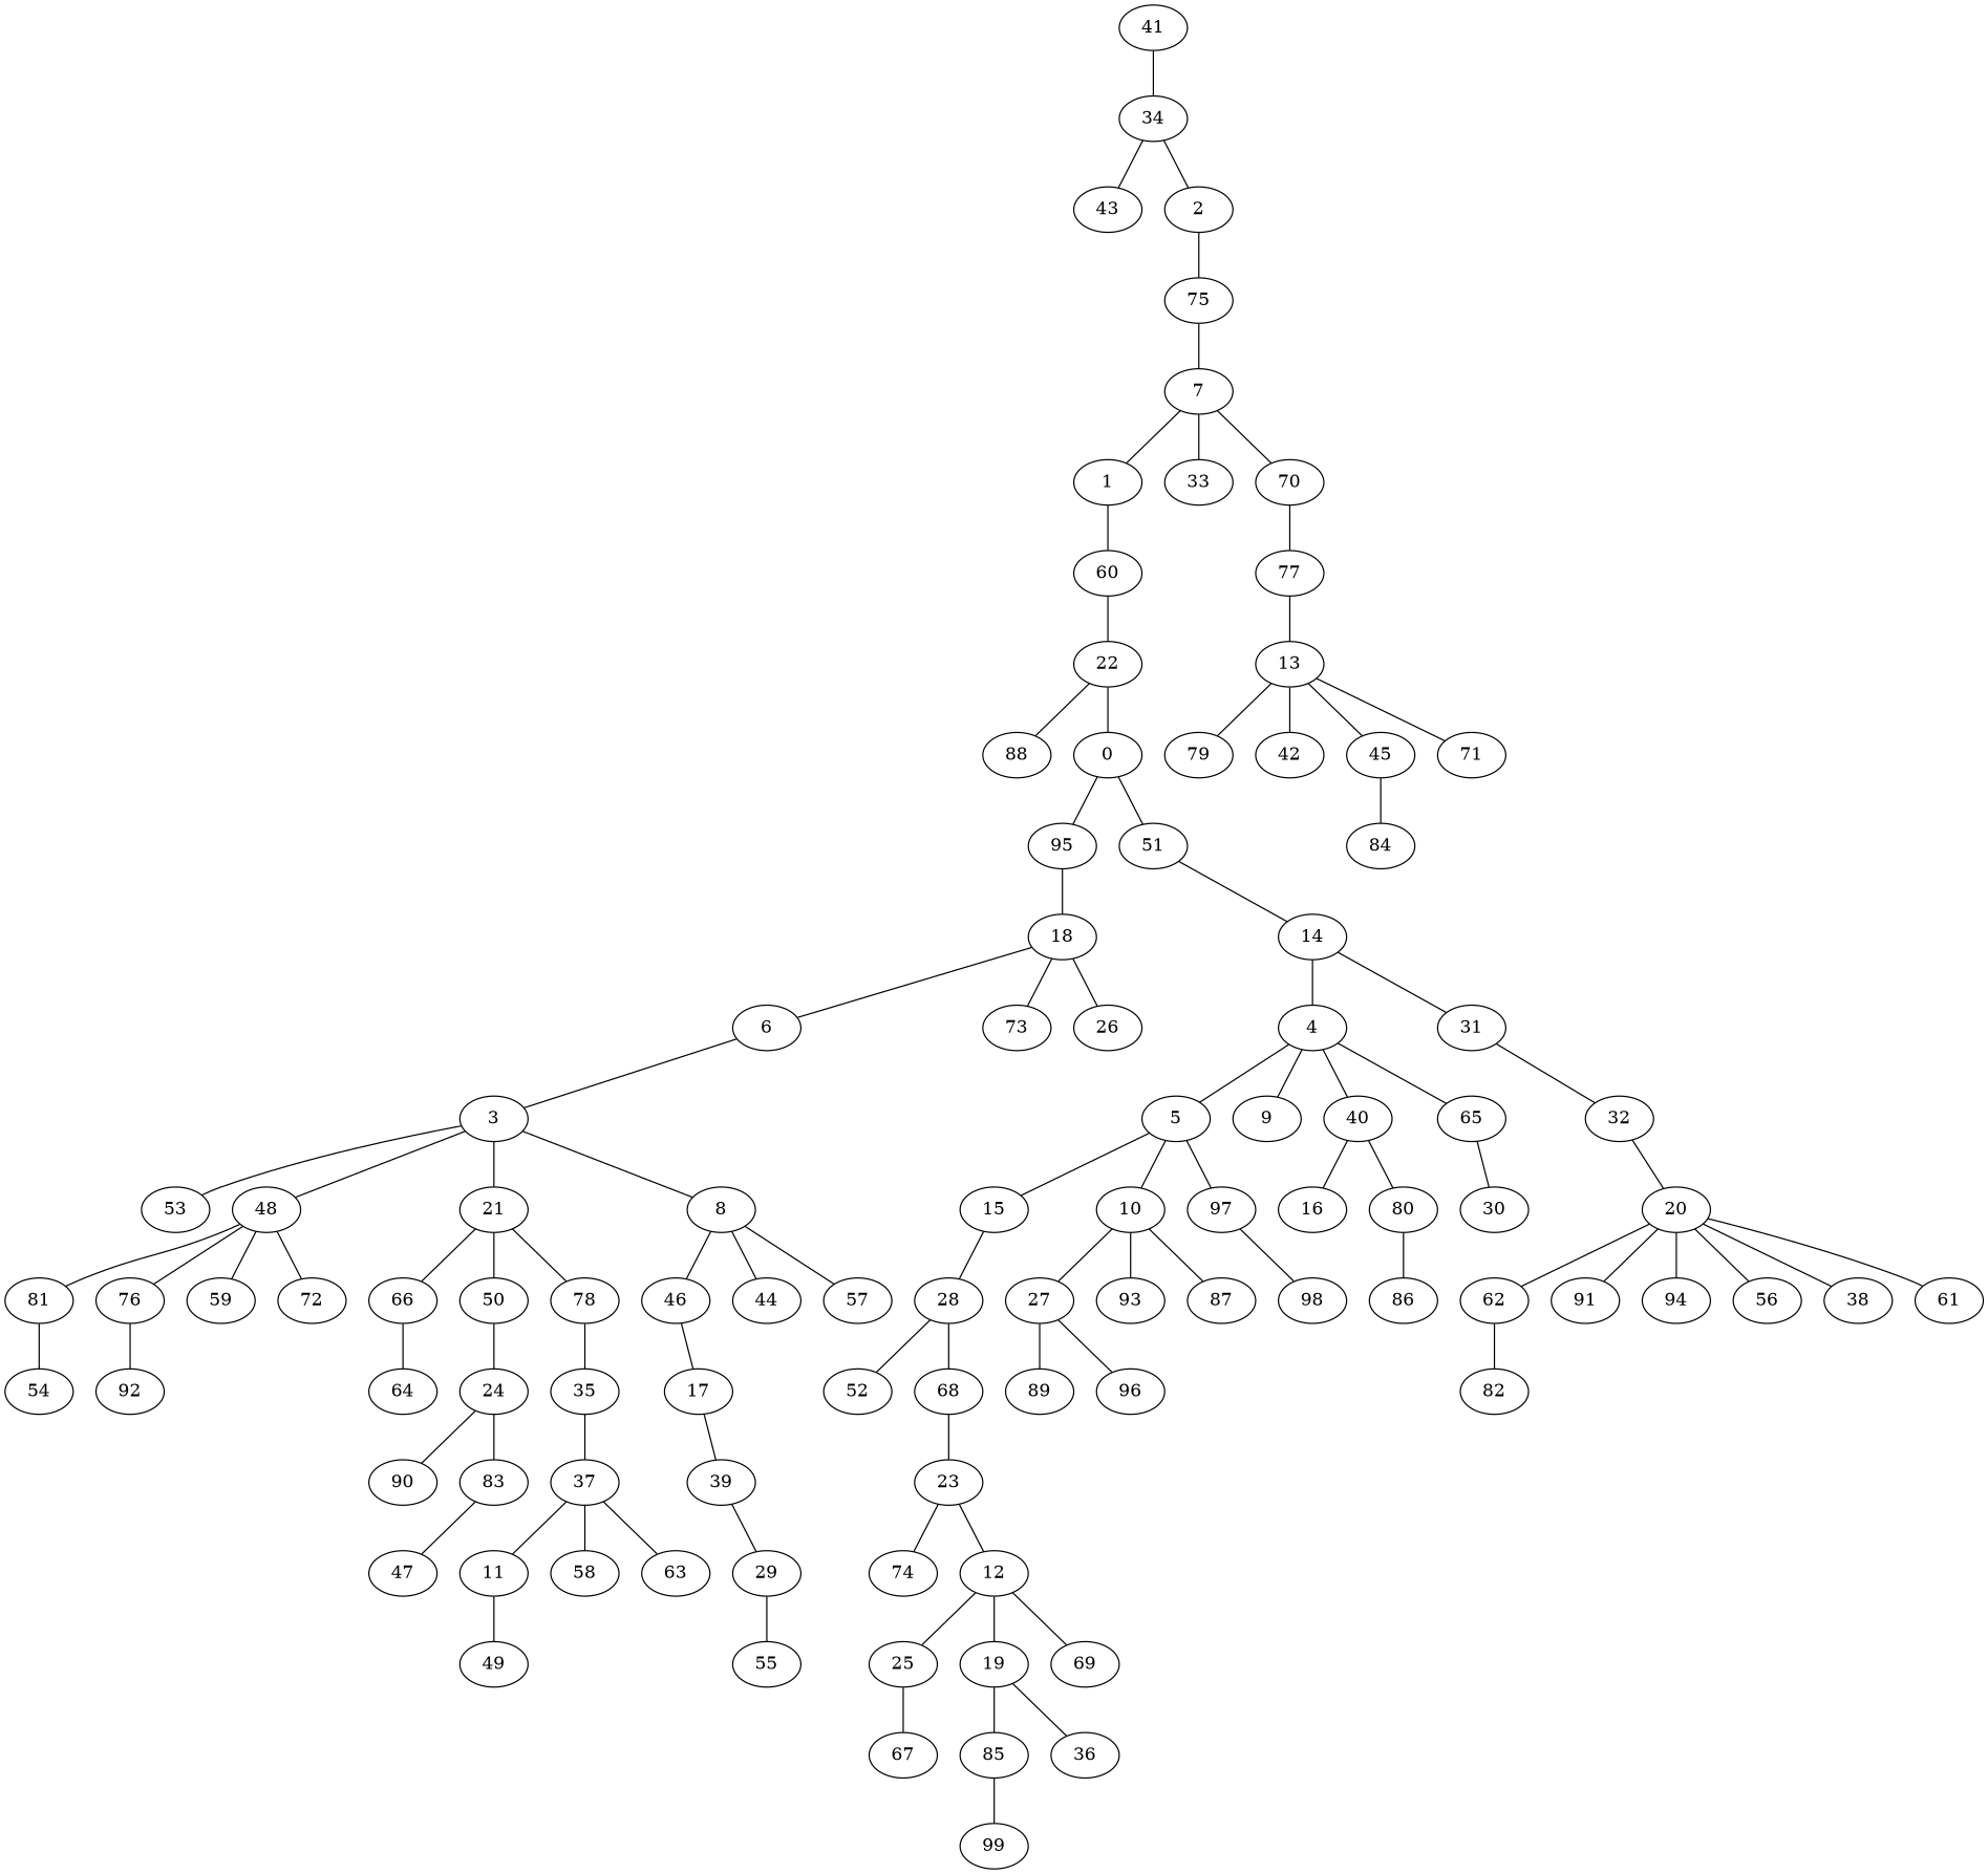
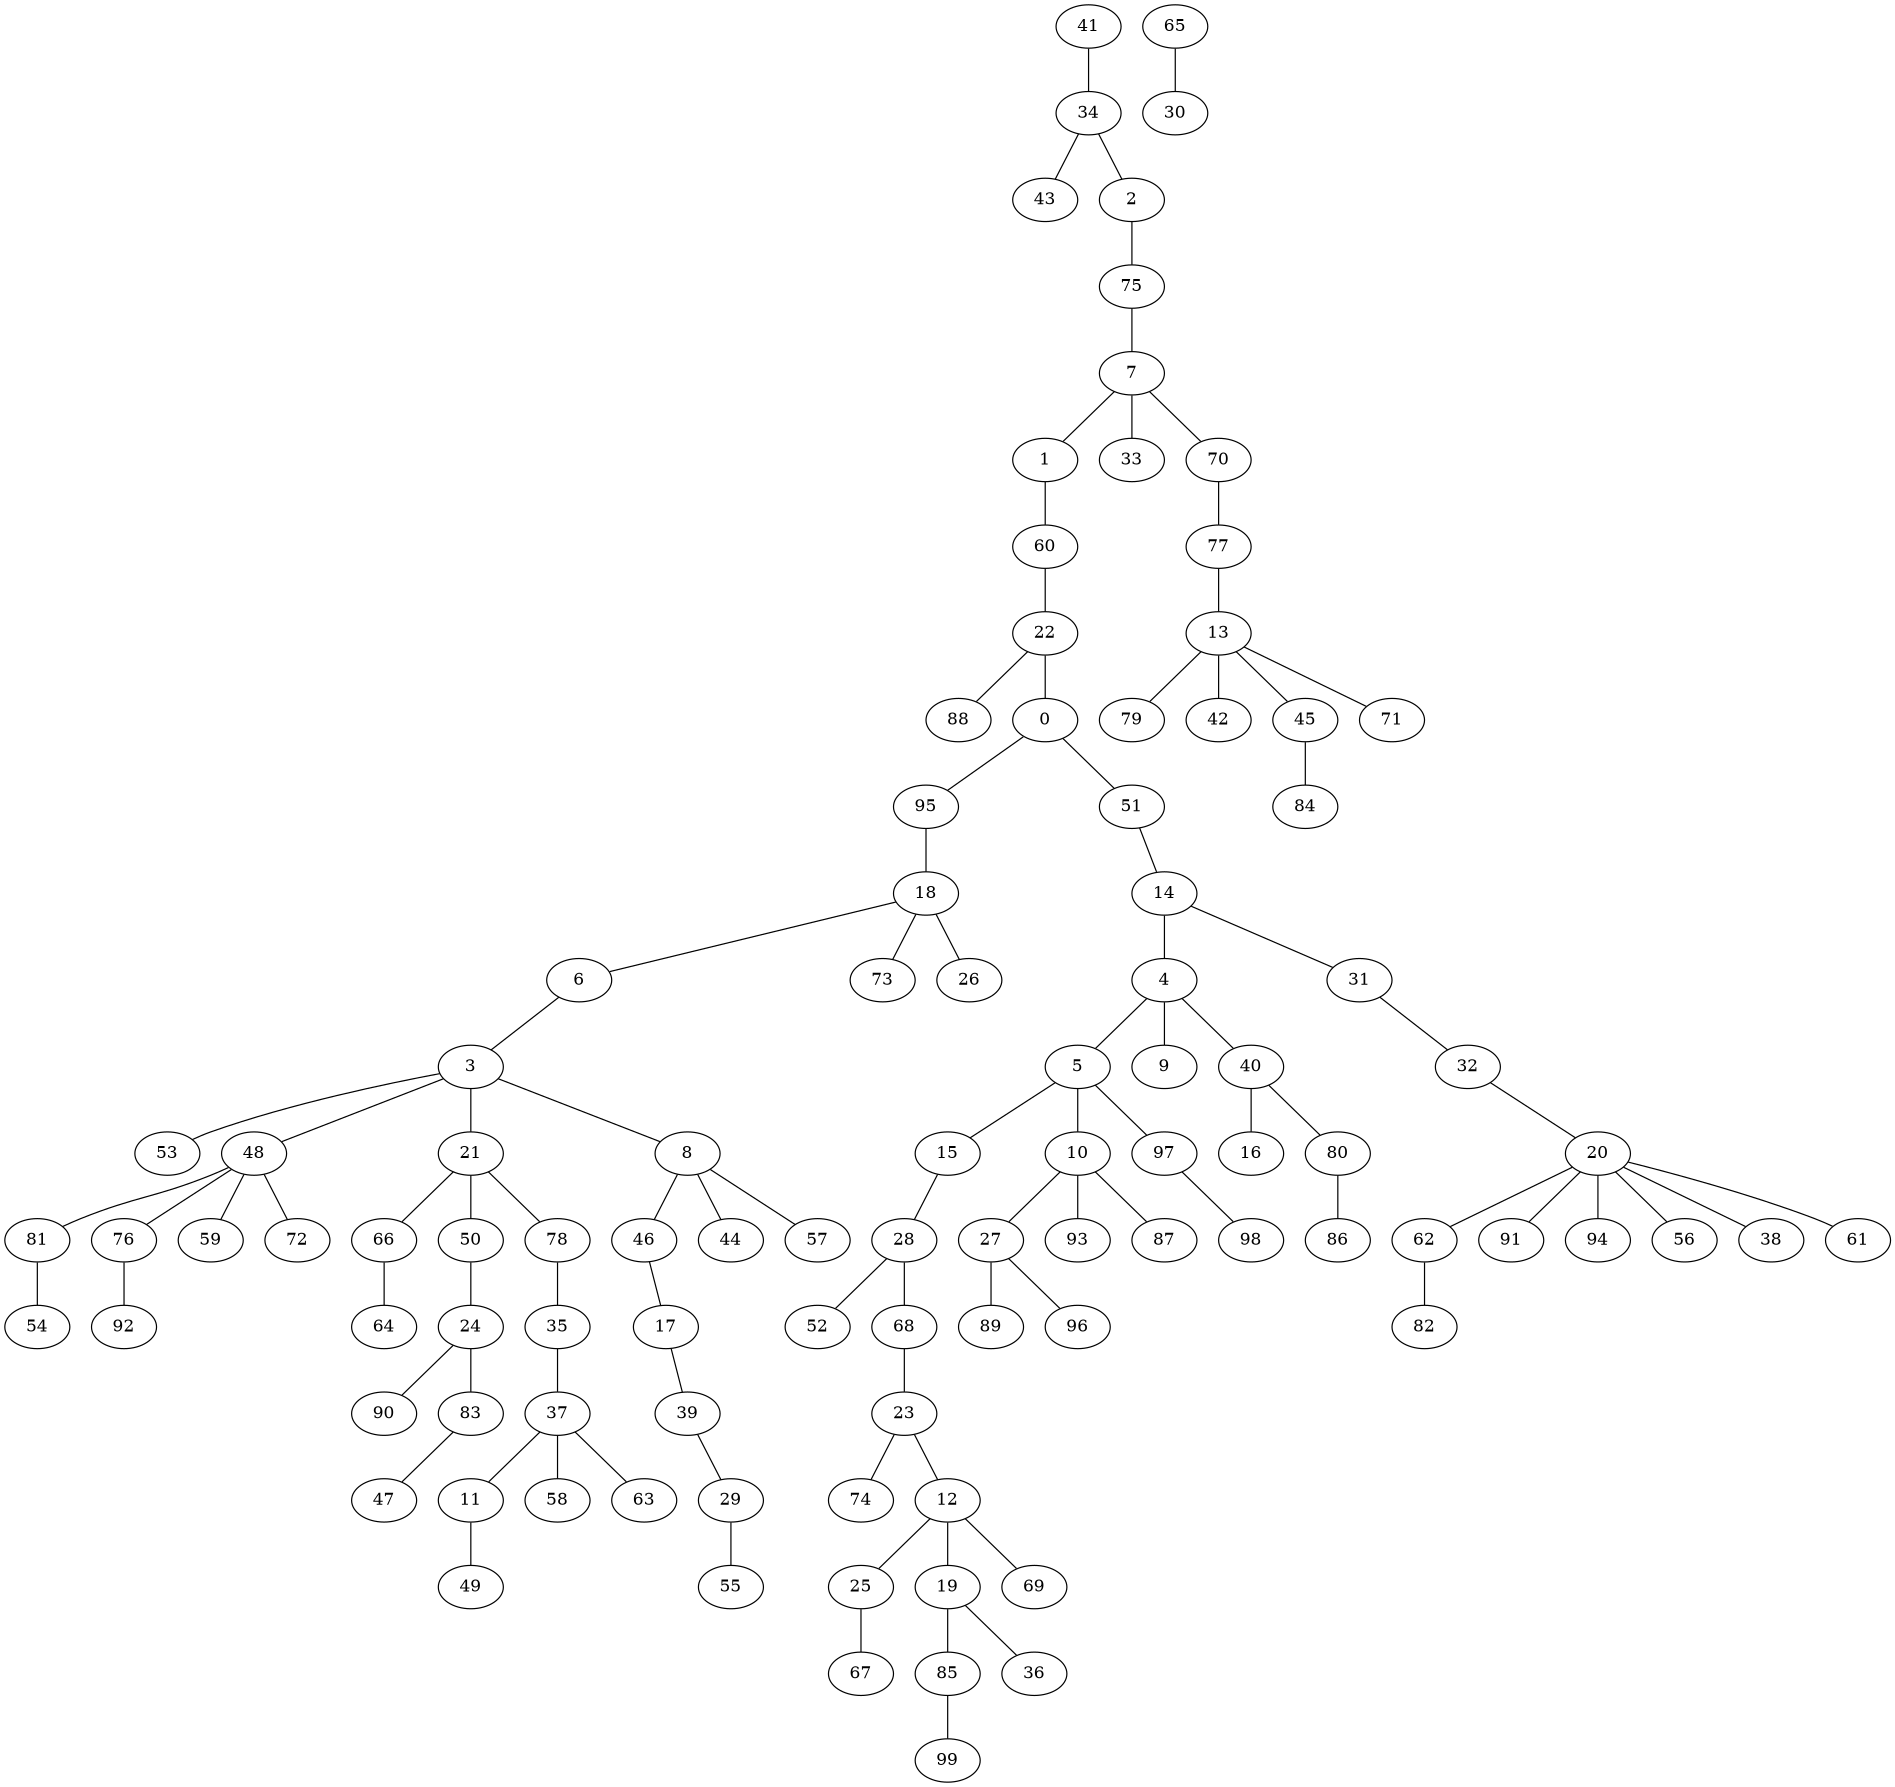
  graph {
    5
    15
    10
    97
    28
    27
    93
    87
    98
    4
    9
    40
    65
    16
    80
    30
    37
    11
    58
    63
    49
    1
    60
    22
    89
    96
    62
    82
    13
    79
    42
    45
    71
    84
    7
    33
    70
    77
    17
    39
    29
    66
    64
    81
    54
    6
    3
    53
    48
    21
    8
    86
    24
    90
    83
    47
    76
    59
    72
    50
    78
    46
    44
    57
    14
    31
    32
    35
    88
    0
    95
    51
    52
    68
    23
    74
    12
    55
    41
    34
    43
    2
    18
    73
    26
    25
    67
    92
    20
    91
    94
    56
    38
    61
    75
    85
    99
    19
    69
    36
    5 -- 15
    5 -- 10
    5 -- 97
    15 -- 28
    10 -- 27
    10 -- 93
    10 -- 87
    97 -- 98
    28 -- 52
    28 -- 68
    27 -- 89
    27 -- 96
    4 -- 5
    4 -- 9
    4 -- 40
-   4 -- 65
    40 -- 16
    40 -- 80
    65 -- 30
    80 -- 86
    37 -- 11
    37 -- 58
    37 -- 63
    11 -- 49
    1 -- 60
    60 -- 22
    22 -- 88
    22 -- 0
    62 -- 82
    13 -- 79
    13 -- 42
    13 -- 45
    13 -- 71
    45 -- 84
    7 -- 1
    7 -- 33
    7 -- 70
    70 -- 77
    77 -- 13
    17 -- 39
    39 -- 29
    29 -- 55
    66 -- 64
    81 -- 54
    6 -- 3
    3 -- 53
    3 -- 48
    3 -- 21
    3 -- 8
    48 -- 81
    48 -- 76
    48 -- 59
    48 -- 72
    21 -- 66
    21 -- 50
    21 -- 78
    8 -- 46
    8 -- 44
    8 -- 57
    24 -- 90
    24 -- 83
    83 -- 47
    76 -- 92
    50 -- 24
    78 -- 35
    46 -- 17
    14 -- 4
    14 -- 31
    31 -- 32
    32 -- 20
    35 -- 37
    0 -- 95
    0 -- 51
    95 -- 18
    51 -- 14
    68 -- 23
    23 -- 74
    23 -- 12
    12 -- 25
    12 -- 19
    12 -- 69
    41 -- 34
    34 -- 43
    34 -- 2
    2 -- 75
    18 -- 6
    18 -- 73
    18 -- 26
    25 -- 67
    20 -- 62
    20 -- 91
    20 -- 94
    20 -- 56
    20 -- 38
    20 -- 61
    75 -- 7
    85 -- 99
    19 -- 85
    19 -- 36
  }
